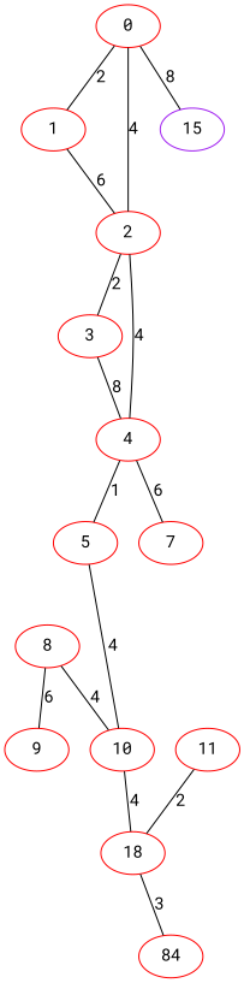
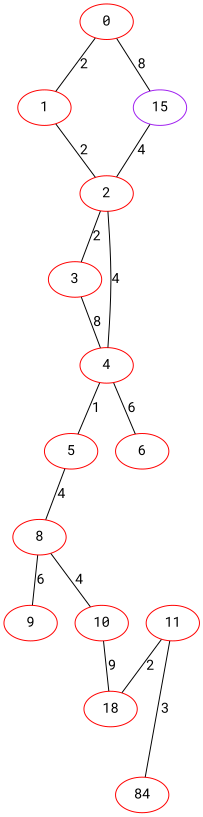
  graph {
    fontname="Roboto Mono"
    node [color=red fontname="Roboto Mono" weight=1]
    edge [fontname="Roboto Mono"]
    0
    1
    2
    15 [color=purple weight=4]
    3
    4
    5
-   6 [label=7]
+   6
    8
    9
    10
    n12 [label=18]
    11
    n14 [label=84]
    0 -- 1 [label=2]
-   0 -- 2 [label=4]
+   15 -- 2 [label=4]
    0 -- 15 [label=8]
-   1 -- 2 [label=6]
+   1 -- 2 [label=2]
    2 -- 3 [label=2]
    2 -- 4 [label=4]
    3 -- 4 [label=8]
    4 -- 5 [label=1]
    4 -- 6 [label=6]
-   5 -- 10 [label=4]
+   5 -- 8 [label=4]
    8 -- 9 [label=6]
    8 -- 10 [label=4]
-   10 -- n12 [label=4]
-   n12 -- n14 [label=3]
+   10 -- n12 [label=9]
+   11 -- n14 [label=3]
    11 -- n12 [label=2]
  }
